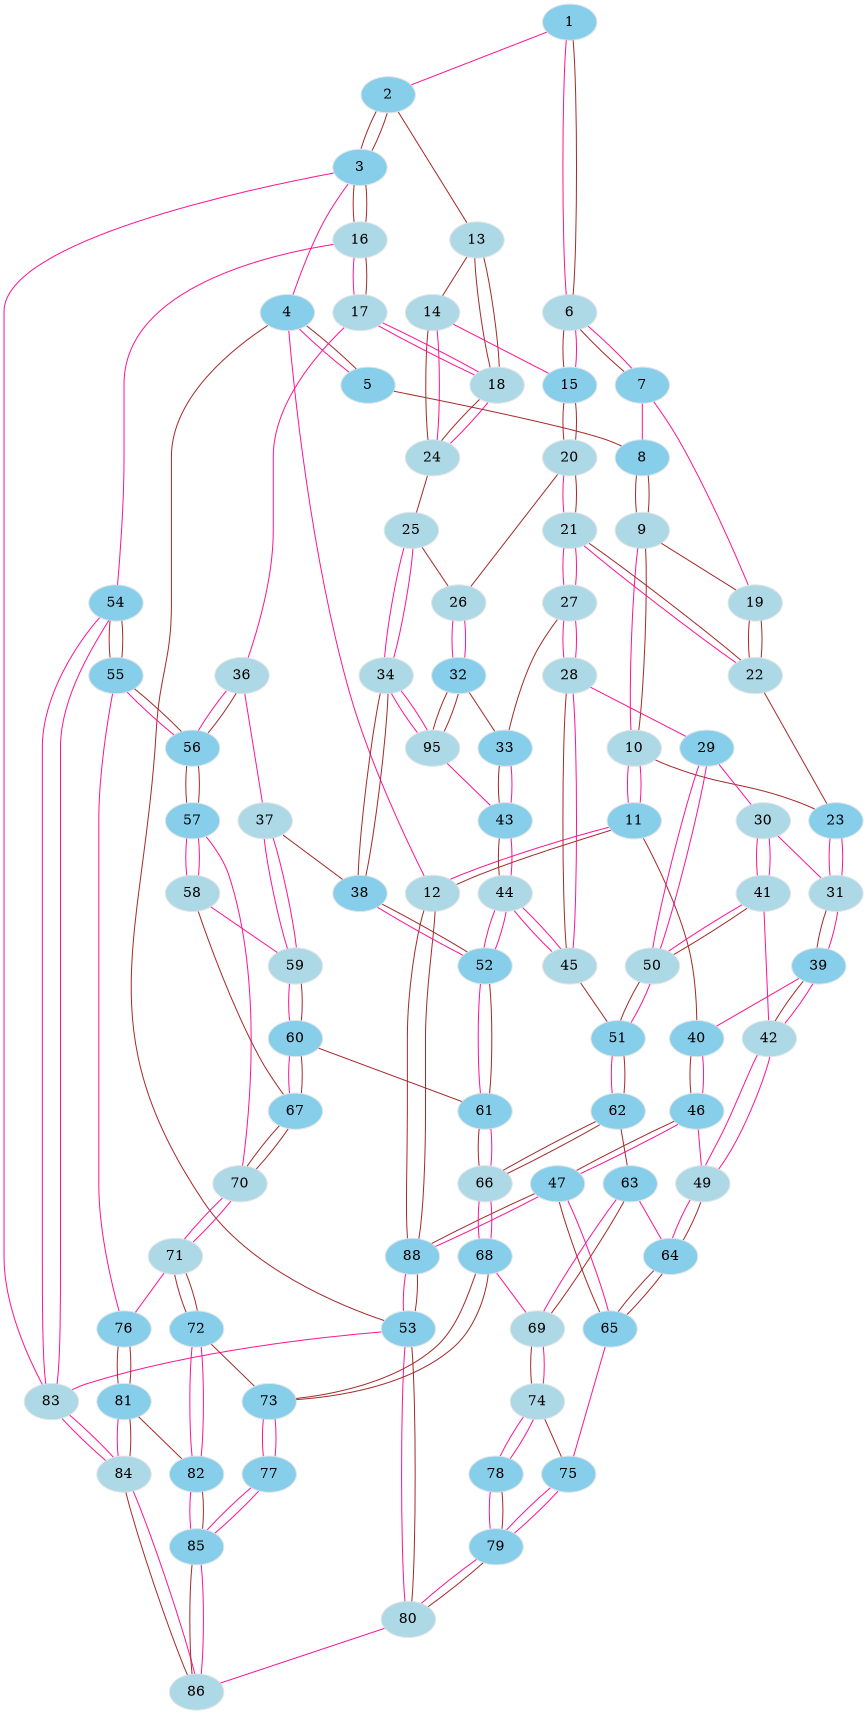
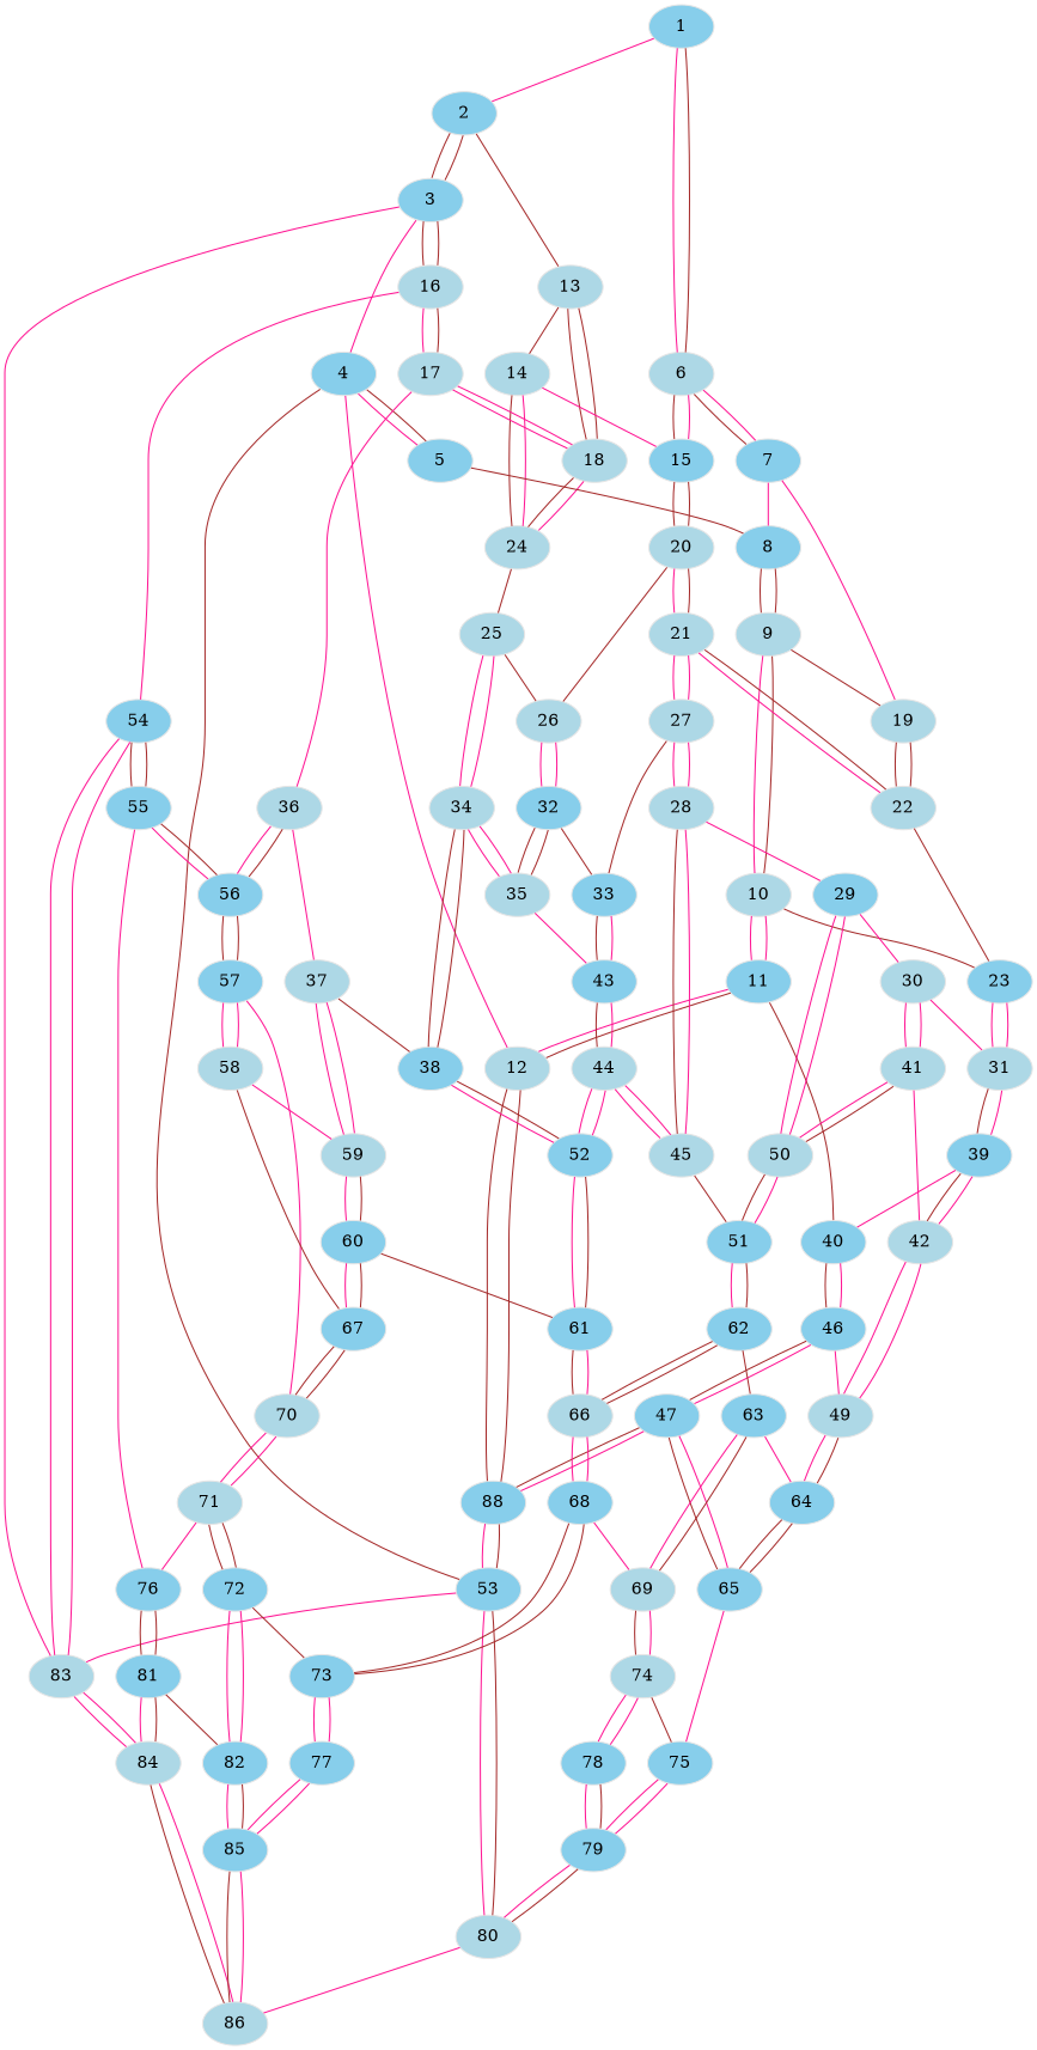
  graph {
    node [color=gray90 fillcolor=skyblue style=filled]
    edge [color=deeppink]
    1
    2
    6 [fillcolor=lightblue]
    3
    13 [fillcolor=lightblue]
    7
    15
    4
    16 [fillcolor=lightblue]
    83 [fillcolor=lightblue]
    14 [fillcolor=lightblue]
    18 [fillcolor=lightblue]
    5
    12 [fillcolor=lightblue]
    53
    17 [fillcolor=lightblue]
    54
    84 [fillcolor=lightblue]
    8
    n20 [label=88]
    80 [fillcolor=lightblue]
    9 [fillcolor=lightblue]
    19 [fillcolor=lightblue]
    20 [fillcolor=lightblue]
    22 [fillcolor=lightblue]
    10 [fillcolor=lightblue]
    11
    23
    40
    31 [fillcolor=lightblue]
    46
    24 [fillcolor=lightblue]
    25 [fillcolor=lightblue]
    21 [fillcolor=lightblue]
    26 [fillcolor=lightblue]
    36 [fillcolor=lightblue]
    55
    37 [fillcolor=lightblue]
    56
    27 [fillcolor=lightblue]
    32
    28 [fillcolor=lightblue]
    33
    39
    34 [fillcolor=lightblue]
-   35 [fillcolor=lightblue label=95]
+   35 [fillcolor=lightblue]
    38
    29
    45 [fillcolor=lightblue]
    43
    30 [fillcolor=lightblue]
    50 [fillcolor=lightblue]
    51
    41 [fillcolor=lightblue]
    42 [fillcolor=lightblue]
    44 [fillcolor=lightblue]
    52
    59 [fillcolor=lightblue]
    57
    60
    61
    49 [fillcolor=lightblue]
    47
    64
    62
    65
    75
    66 [fillcolor=lightblue]
    63
    86 [fillcolor=lightblue]
    76
    81
    58 [fillcolor=lightblue]
    70 [fillcolor=lightblue]
    67
    71 [fillcolor=lightblue]
    68
    69 [fillcolor=lightblue]
    74 [fillcolor=lightblue]
    79
    73
    77
    78
    72
    82
    85
    1 -- 2
    1 -- 6
    1 -- 6 [color=brown]
    2 -- 3 [color=brown]
    2 -- 3 [color=brown]
    2 -- 13 [color=brown]
    6 -- 7 [color=brown]
    6 -- 7
    6 -- 15 [color=brown]
    6 -- 15
    3 -- 4
    3 -- 16 [color=brown]
    3 -- 16 [color=brown]
    3 -- 83
    13 -- 14 [color=brown]
    13 -- 18 [color=brown]
    13 -- 18 [color=brown]
    7 -- 8
    7 -- 19
    15 -- 20 [color=brown]
    15 -- 20 [color=brown]
    4 -- 5
    4 -- 5 [color=brown]
    4 -- 12
    4 -- 53 [color=brown]
    16 -- 17
    16 -- 17 [color=brown]
    16 -- 54
    83 -- 84
    83 -- 84
    14 -- 15
    14 -- 24 [color=brown]
    14 -- 24
    18 -- 24 [color=brown]
    18 -- 24
    5 -- 8 [color=brown]
    12 -- n20 [color=brown]
    12 -- n20 [color=brown]
    53 -- 83
    53 -- 80
    53 -- 80 [color=brown]
    17 -- 18
    17 -- 18
    17 -- 36
    54 -- 83
    54 -- 83
    54 -- 55 [color=brown]
    54 -- 55 [color=brown]
    84 -- 86 [color=brown]
    84 -- 86
    8 -- 9 [color=brown]
    8 -- 9 [color=brown]
    n20 -- 53
    n20 -- 53 [color=brown]
    80 -- 86
    9 -- 19 [color=brown]
    9 -- 10
    9 -- 10 [color=brown]
    19 -- 22 [color=brown]
    19 -- 22 [color=brown]
    20 -- 21
    20 -- 21 [color=brown]
    20 -- 26 [color=brown]
    22 -- 23 [color=brown]
    10 -- 11
    10 -- 11
    10 -- 23 [color=brown]
    11 -- 12
    11 -- 12 [color=brown]
    11 -- 40 [color=brown]
    23 -- 31
    23 -- 31
    40 -- 46 [color=brown]
    40 -- 46
    31 -- 39 [color=brown]
    31 -- 39
    46 -- 49
    46 -- 47 [color=brown]
    46 -- 47
    24 -- 25 [color=brown]
    25 -- 26 [color=brown]
    25 -- 34
    25 -- 34
    21 -- 22
    21 -- 22 [color=brown]
    21 -- 27
    21 -- 27
    26 -- 32
    26 -- 32
    36 -- 37
    36 -- 56
    36 -- 56 [color=brown]
    55 -- 56
    55 -- 56 [color=brown]
    55 -- 76
    37 -- 38 [color=brown]
    37 -- 59
    37 -- 59
    56 -- 57 [color=brown]
    56 -- 57 [color=brown]
    27 -- 28
    27 -- 28
    27 -- 33 [color=brown]
    32 -- 33 [color=brown]
    32 -- 35 [color=brown]
    32 -- 35 [color=brown]
    28 -- 29
    28 -- 45 [color=brown]
    28 -- 45
    33 -- 43 [color=brown]
    33 -- 43
    39 -- 40
    39 -- 42 [color=brown]
    39 -- 42
    34 -- 35
    34 -- 35
    34 -- 38 [color=brown]
    34 -- 38 [color=brown]
    35 -- 43
    38 -- 52
    38 -- 52 [color=brown]
    29 -- 30
    29 -- 50
    29 -- 50
    45 -- 51 [color=brown]
    43 -- 44 [color=brown]
    43 -- 44
    30 -- 31
    30 -- 41
    30 -- 41
    50 -- 51 [color=brown]
    50 -- 51
    51 -- 62
    51 -- 62 [color=brown]
    41 -- 50
    41 -- 50 [color=brown]
    41 -- 42
    42 -- 49
    42 -- 49
    44 -- 45
    44 -- 45
    44 -- 52
    44 -- 52
    52 -- 61
    52 -- 61 [color=brown]
    59 -- 60
    59 -- 60 [color=brown]
    57 -- 58
    57 -- 58
    57 -- 70
    60 -- 61 [color=brown]
    60 -- 67
    60 -- 67 [color=brown]
    61 -- 66 [color=brown]
    61 -- 66
    49 -- 64
    49 -- 64 [color=brown]
    47 -- n20 [color=brown]
    47 -- n20
    47 -- 65 [color=brown]
    47 -- 65
    64 -- 65 [color=brown]
    64 -- 65 [color=brown]
    62 -- 66 [color=brown]
    62 -- 66 [color=brown]
    62 -- 63 [color=brown]
    65 -- 75
    75 -- 79
    75 -- 79
    66 -- 68
    66 -- 68
    63 -- 64
    63 -- 69
    63 -- 69 [color=brown]
    76 -- 81 [color=brown]
    76 -- 81 [color=brown]
    81 -- 84
    81 -- 84 [color=brown]
    81 -- 82 [color=brown]
    58 -- 59
    58 -- 67 [color=brown]
    70 -- 71
    70 -- 71
    67 -- 70 [color=brown]
    67 -- 70 [color=brown]
    71 -- 76
    71 -- 72 [color=brown]
    71 -- 72 [color=brown]
    68 -- 69
    68 -- 73 [color=brown]
    68 -- 73 [color=brown]
    69 -- 74 [color=brown]
    69 -- 74
    74 -- 75 [color=brown]
    74 -- 78
    74 -- 78
    79 -- 80
    79 -- 80 [color=brown]
    73 -- 77
    73 -- 77
    77 -- 85
    77 -- 85
    78 -- 79
    78 -- 79 [color=brown]
    72 -- 73 [color=brown]
    72 -- 82
    72 -- 82
    82 -- 85
    82 -- 85 [color=brown]
    85 -- 86 [color=brown]
    85 -- 86
  }
